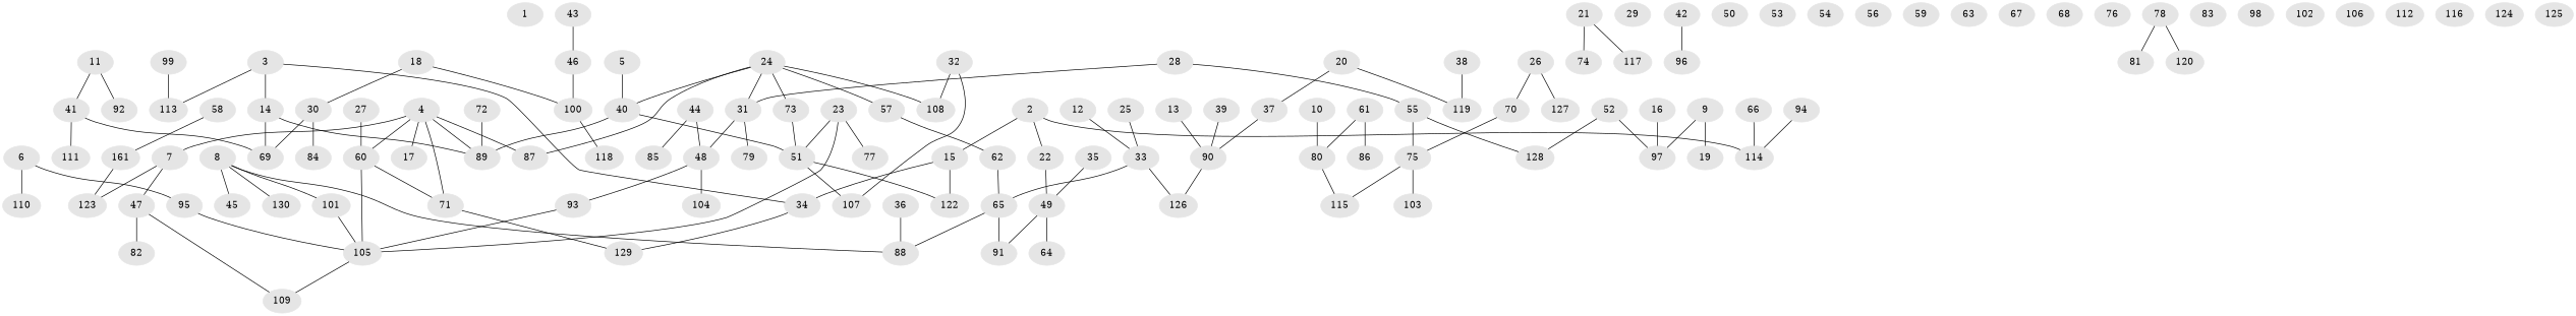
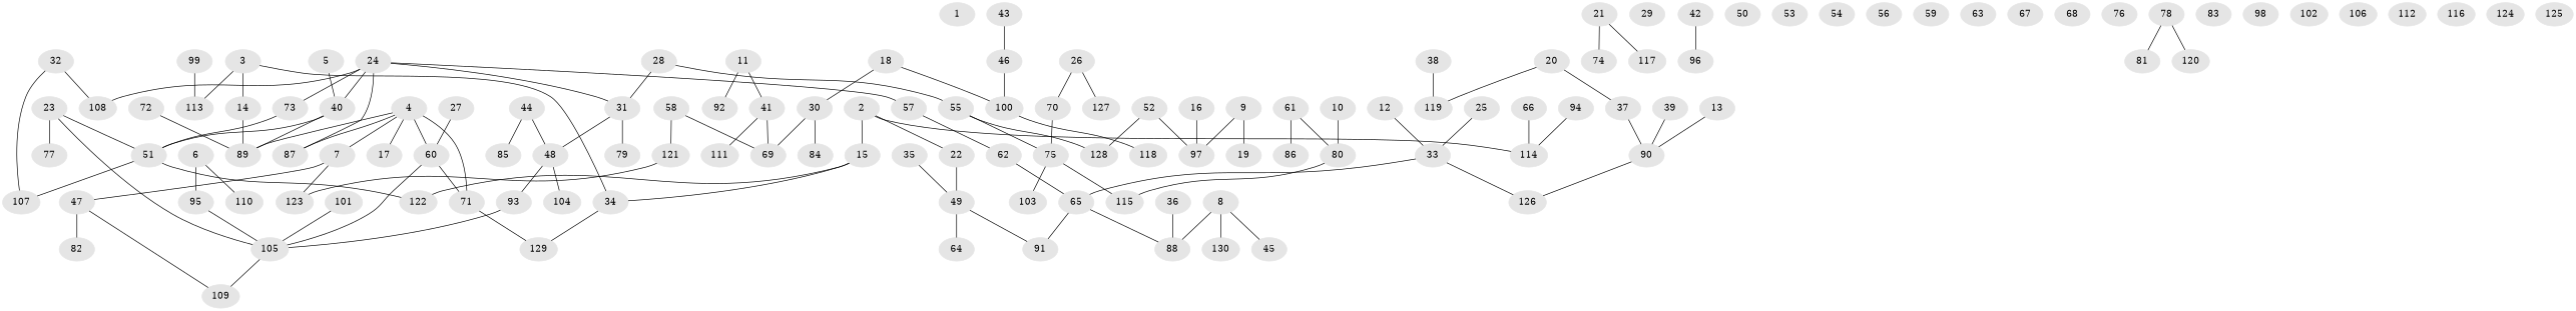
  graph {
    node [color=gray90 style=filled]
    1
    2
    15
    22
    114
    34
    122
    49
    3
    14
    113
    89
    69
    129
    4
    7
    17
    60
    71
    87
    47
    123
    105
    5
    40
    51
    6
    95
    110
    109
    82
    107
    8
    45
    88
    101
    130
    9
    19
    97
    10
    80
    115
    11
    41
    92
    111
    12
    33
    65
    126
    13
    90
    16
    18
    30
    100
    84
    118
    20
    37
    119
    21
    74
    117
    64
    91
    23
    77
    24
    31
    57
    73
    108
    48
    79
    62
    25
    26
    70
    127
    75
    27
    28
    55
    128
    29
    93
    104
    32
    35
    36
    38
    39
    42
    96
    43
    46
    44
    85
    50
    52
    53
    54
    103
    56
    58
-   121 [label=161]
+   121
    59
    61
    86
    63
    66
    67
    68
    72
    76
    78
    81
    120
    83
    94
    98
    99
    102
    106
    112
    116
    124
    125
    2 -- 15
    2 -- 22
    2 -- 114
    15 -- 34
    15 -- 122
    22 -- 49
    34 -- 129
    49 -- 64
    49 -- 91
    3 -- 34
    3 -- 14
    3 -- 113
    14 -- 89
-   14 -- 69
+   58 -- 69
    4 -- 89
    4 -- 7
    4 -- 17
    4 -- 60
    4 -- 71
    4 -- 87
    7 -- 47
    7 -- 123
    60 -- 71
    60 -- 105
    71 -- 129
    47 -- 109
    47 -- 82
    105 -- 109
    5 -- 40
    40 -- 89
    40 -- 51
    51 -- 122
    51 -- 107
    6 -- 95
    6 -- 110
    95 -- 105
    8 -- 45
    8 -- 88
-   8 -- 101
    8 -- 130
    101 -- 105
    9 -- 19
    9 -- 97
    10 -- 80
    80 -- 115
    11 -- 41
    11 -- 92
    41 -- 69
    41 -- 111
    12 -- 33
    33 -- 65
    33 -- 126
    65 -- 88
    65 -- 91
    13 -- 90
    90 -- 126
    16 -- 97
    18 -- 30
    18 -- 100
    30 -- 69
    30 -- 84
    100 -- 118
    20 -- 37
    20 -- 119
    37 -- 90
    21 -- 74
    21 -- 117
    23 -- 105
    23 -- 51
    23 -- 77
    24 -- 87
    24 -- 40
    24 -- 31
    24 -- 57
    24 -- 73
    24 -- 108
    31 -- 48
    31 -- 79
    57 -- 62
    73 -- 51
    48 -- 93
    48 -- 104
    62 -- 65
    25 -- 33
    26 -- 70
    26 -- 127
    70 -- 75
    75 -- 115
    75 -- 103
    27 -- 60
    28 -- 31
    28 -- 55
    55 -- 75
    55 -- 128
    93 -- 105
    32 -- 107
    32 -- 108
    35 -- 49
    36 -- 88
    38 -- 119
    39 -- 90
    42 -- 96
    43 -- 46
    46 -- 100
    44 -- 48
    44 -- 85
    52 -- 97
    52 -- 128
    58 -- 121
    121 -- 123
    61 -- 80
    61 -- 86
    66 -- 114
    72 -- 89
    78 -- 81
    78 -- 120
    94 -- 114
    99 -- 113
  }
